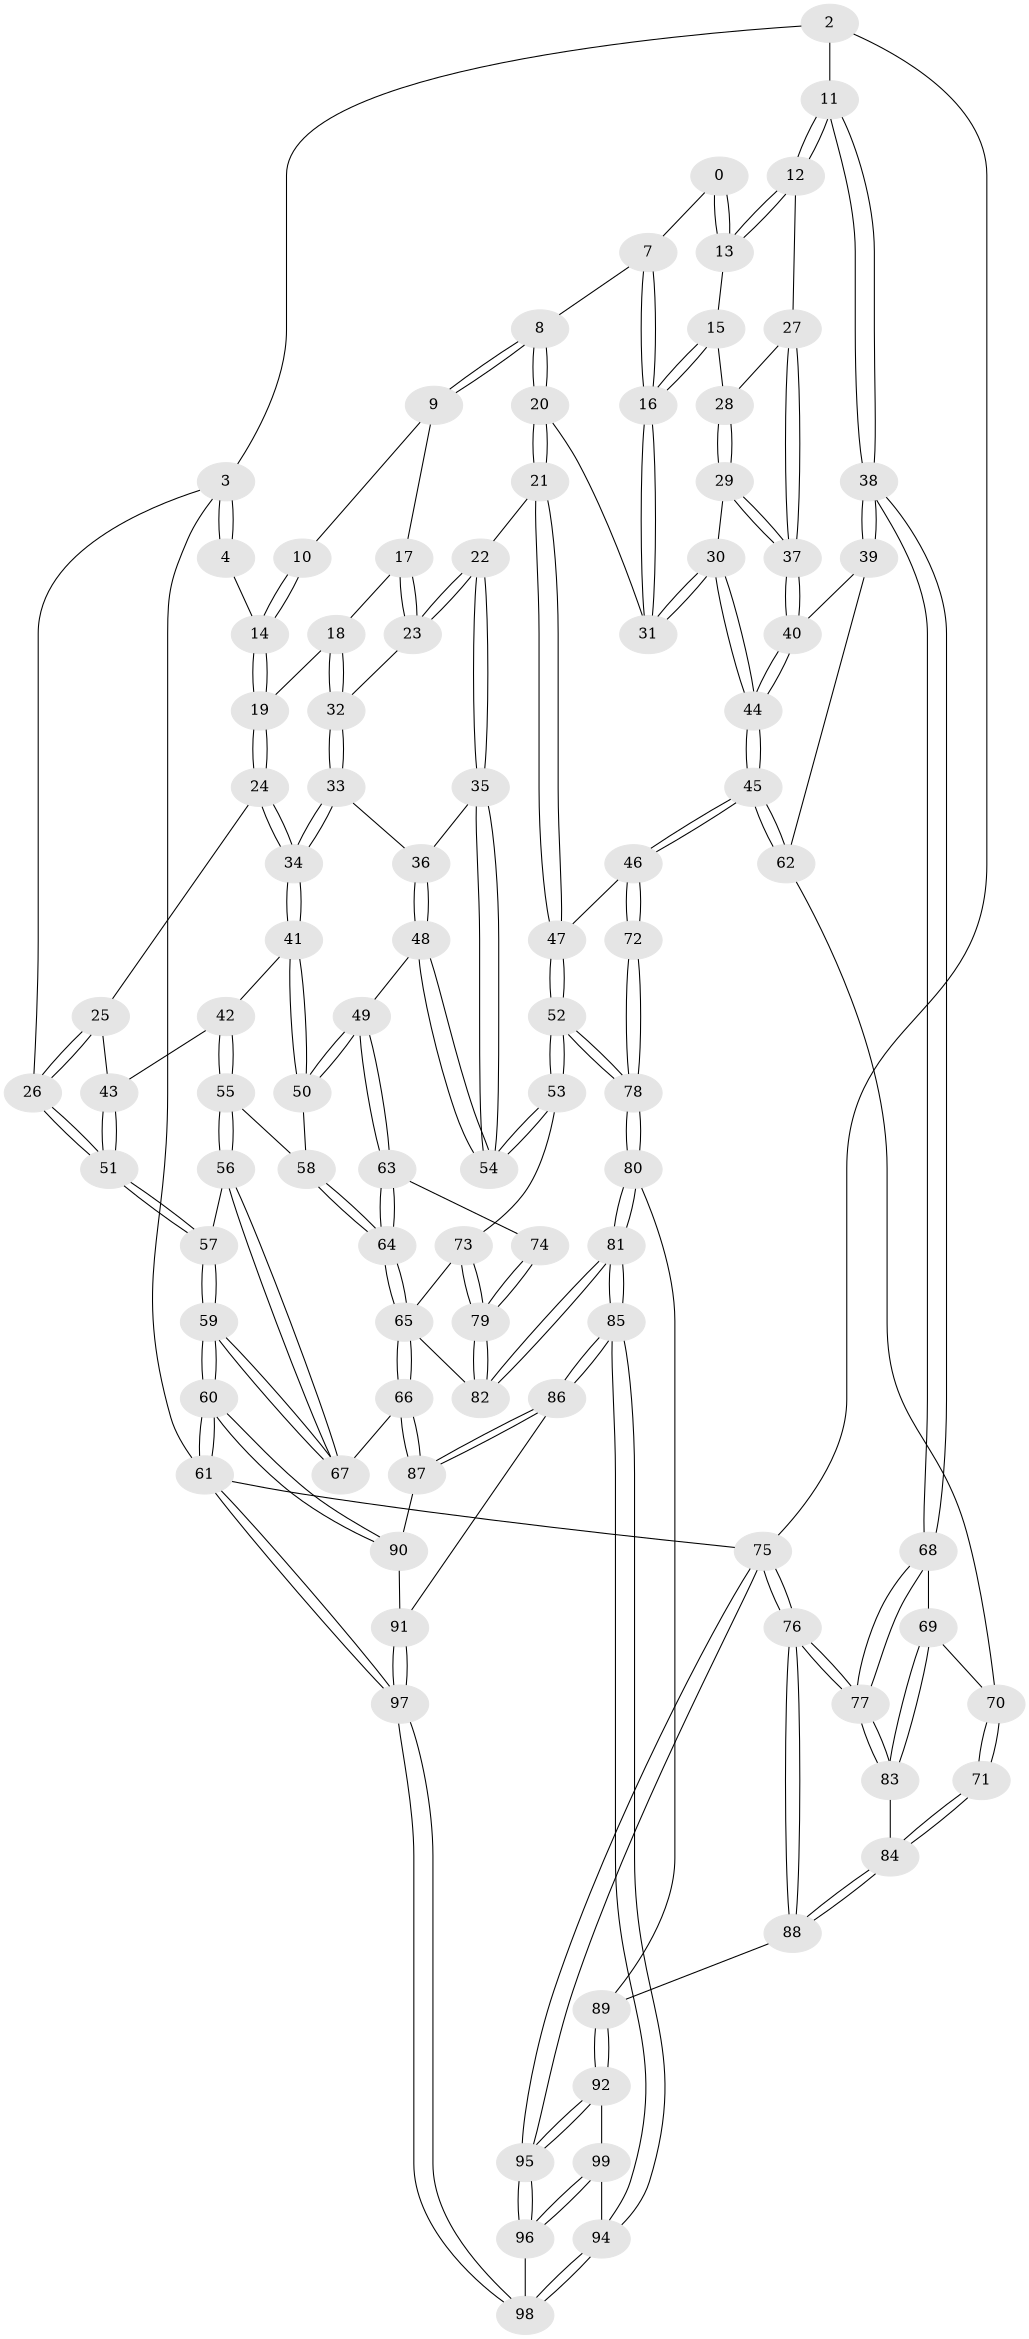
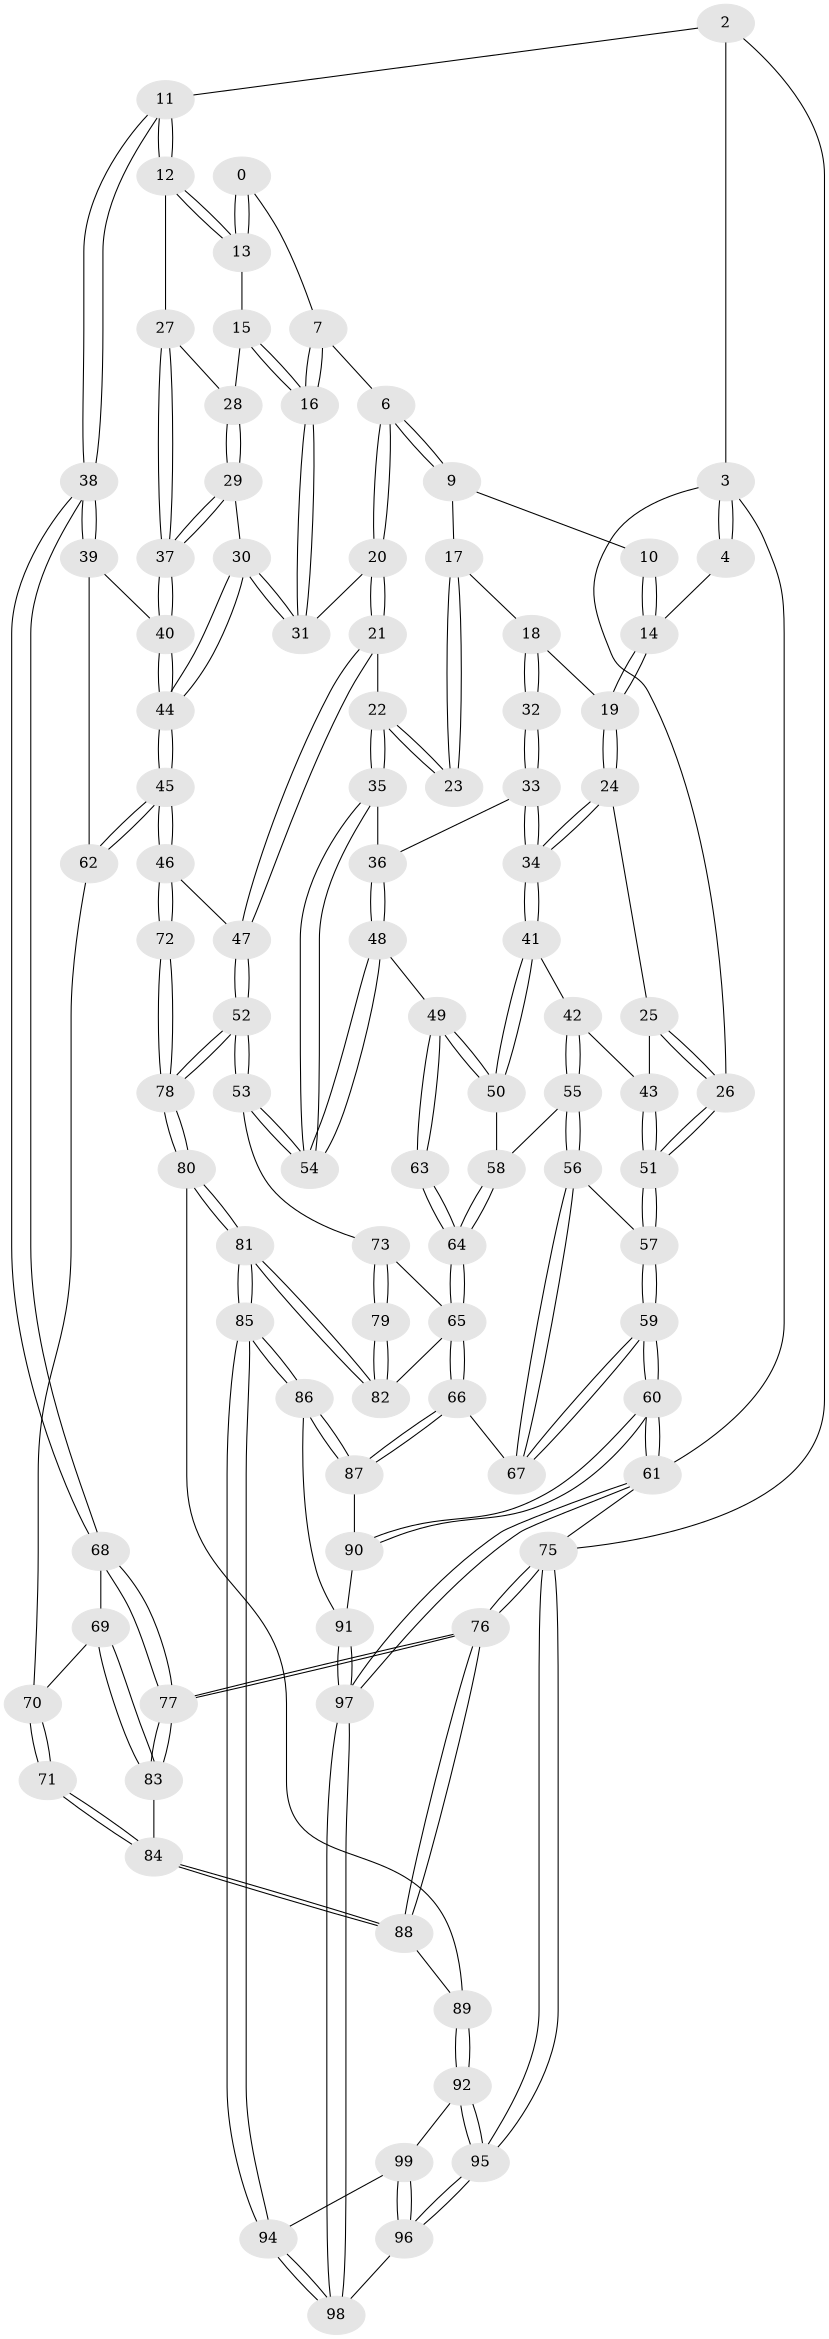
  graph {
    node [color=gray90 style=filled]
    2
    3
    11
    75
    n5 [label=0]
    7
    13
    4
    26
    61
    12
    38
    76
    95
    14
    51
    97
    19
    10
-   8
+   8 [label=6]
    16
    15
    9
    20
    31
    17
    21
    18
    23
    27
    39
    68
    28
    37
    24
    29
    32
    33
    25
    34
    22
    47
    35
    52
    36
    54
    43
    41
    57
    40
    30
    44
    45
    48
    42
    50
    49
    62
    69
    77
    70
    55
    58
    56
    46
    72
    78
    53
    63
    64
-   74
    59
    73
    80
    65
    79
    67
    60
    90
    91
    98
    71
    66
    82
    87
    83
    84
    88
    96
    89
    81
    85
    92
    86
    94
    n96 [label=99]
    2 -- 3
    2 -- 11
    2 -- 75
    3 -- 4
    3 -- 4
    3 -- 26
    3 -- 61
    11 -- 12
    11 -- 12
    11 -- 38
    11 -- 38
    75 -- 76
    75 -- 76
    75 -- 95
    75 -- 95
    n5 -- 7
    n5 -- 13
    n5 -- 13
    7 -- 8
    7 -- 16
    7 -- 16
    13 -- 15
    4 -- 14
    26 -- 51
    26 -- 51
    61 -- 75
    61 -- 97
    61 -- 97
    12 -- 13
    12 -- 13
    12 -- 27
    38 -- 39
    38 -- 39
    38 -- 68
    38 -- 68
    76 -- 77
    76 -- 77
    76 -- 88
    76 -- 88
    95 -- 96
    95 -- 96
    14 -- 19
    14 -- 19
    51 -- 57
    51 -- 57
    97 -- 98
    97 -- 98
    19 -- 24
    19 -- 24
    10 -- 14
    10 -- 14
    8 -- 9
    8 -- 9
    8 -- 20
    8 -- 20
    16 -- 31
    16 -- 31
    15 -- 16
    15 -- 16
    15 -- 28
    9 -- 10
    9 -- 17
    20 -- 31
    20 -- 21
    20 -- 21
    17 -- 18
    17 -- 23
    17 -- 23
    21 -- 22
    21 -- 47
    21 -- 47
    18 -- 19
    18 -- 32
    18 -- 32
-   23 -- 32
    27 -- 28
    27 -- 37
    27 -- 37
    39 -- 40
    39 -- 62
    68 -- 69
    68 -- 77
    68 -- 77
    28 -- 29
    28 -- 29
    37 -- 40
    37 -- 40
    24 -- 25
    24 -- 34
    24 -- 34
    29 -- 37
    29 -- 37
    29 -- 30
    32 -- 33
    32 -- 33
    33 -- 34
    33 -- 34
    33 -- 36
    25 -- 26
    25 -- 26
    25 -- 43
    34 -- 41
    34 -- 41
    22 -- 23
    22 -- 23
    22 -- 35
    22 -- 35
    47 -- 52
    47 -- 52
    35 -- 36
    35 -- 54
    35 -- 54
    52 -- 78
    52 -- 78
    52 -- 53
    52 -- 53
    36 -- 48
    36 -- 48
    43 -- 51
    43 -- 51
    41 -- 42
    41 -- 50
    41 -- 50
    57 -- 59
    57 -- 59
    40 -- 44
    40 -- 44
    30 -- 31
    30 -- 31
    30 -- 44
    30 -- 44
    44 -- 45
    44 -- 45
    45 -- 62
    45 -- 62
    45 -- 46
    45 -- 46
    48 -- 54
    48 -- 54
    48 -- 49
    42 -- 43
    42 -- 55
    42 -- 55
    50 -- 58
    49 -- 50
    49 -- 50
    49 -- 63
    49 -- 63
    62 -- 70
    69 -- 70
    69 -- 83
    69 -- 83
    77 -- 83
    77 -- 83
    70 -- 71
    70 -- 71
    55 -- 58
    55 -- 56
    55 -- 56
    58 -- 64
    58 -- 64
    56 -- 57
    56 -- 67
    56 -- 67
    46 -- 47
    46 -- 72
    46 -- 72
    72 -- 78
    72 -- 78
    78 -- 80
    78 -- 80
    53 -- 54
    53 -- 54
    53 -- 73
    63 -- 64
    63 -- 64
-   63 -- 74
    64 -- 65
    64 -- 65
-   74 -- 79
-   74 -- 79
    59 -- 67
    59 -- 67
    59 -- 60
    59 -- 60
    73 -- 65
    73 -- 79
    73 -- 79
    80 -- 89
    80 -- 81
    80 -- 81
    65 -- 66
    65 -- 66
    65 -- 82
    79 -- 82
    79 -- 82
    60 -- 61
    60 -- 61
    60 -- 90
    60 -- 90
    90 -- 91
    91 -- 97
    91 -- 97
    71 -- 84
    71 -- 84
    66 -- 67
    66 -- 87
    66 -- 87
    87 -- 90
    83 -- 84
    84 -- 88
    84 -- 88
    88 -- 89
    96 -- 98
    89 -- 92
    89 -- 92
    81 -- 82
    81 -- 82
    81 -- 85
    81 -- 85
    85 -- 86
    85 -- 86
    85 -- 94
    85 -- 94
    92 -- 95
    92 -- 95
    92 -- n96
    86 -- 91
    86 -- 87
    86 -- 87
    94 -- 98
    94 -- 98
    n96 -- 96
    n96 -- 96
    n96 -- 94
  }
